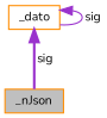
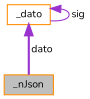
  digraph {
    fontname=Nunito
    node [color=darkorange fontname=Nunito fontsize=10 shape=record style=filled]
    edge [color=darkorchid3 dir=back fontname=Nunito fontsize=10 labelfontname=Helvetica labelfontsize=10]
    n1 [fillcolor=grey75 fontcolor=black height=0.2 label=_nJson width=0.4]
    n2 [fillcolor=white height=0.2 label=_dato width=0.4]
-   n2 -> n1 [label=" sig" style=bold]
+   n2 -> n1 [label=" dato" style=bold]
    n2 -> n2 [label=" sig" style=solid]
  }
